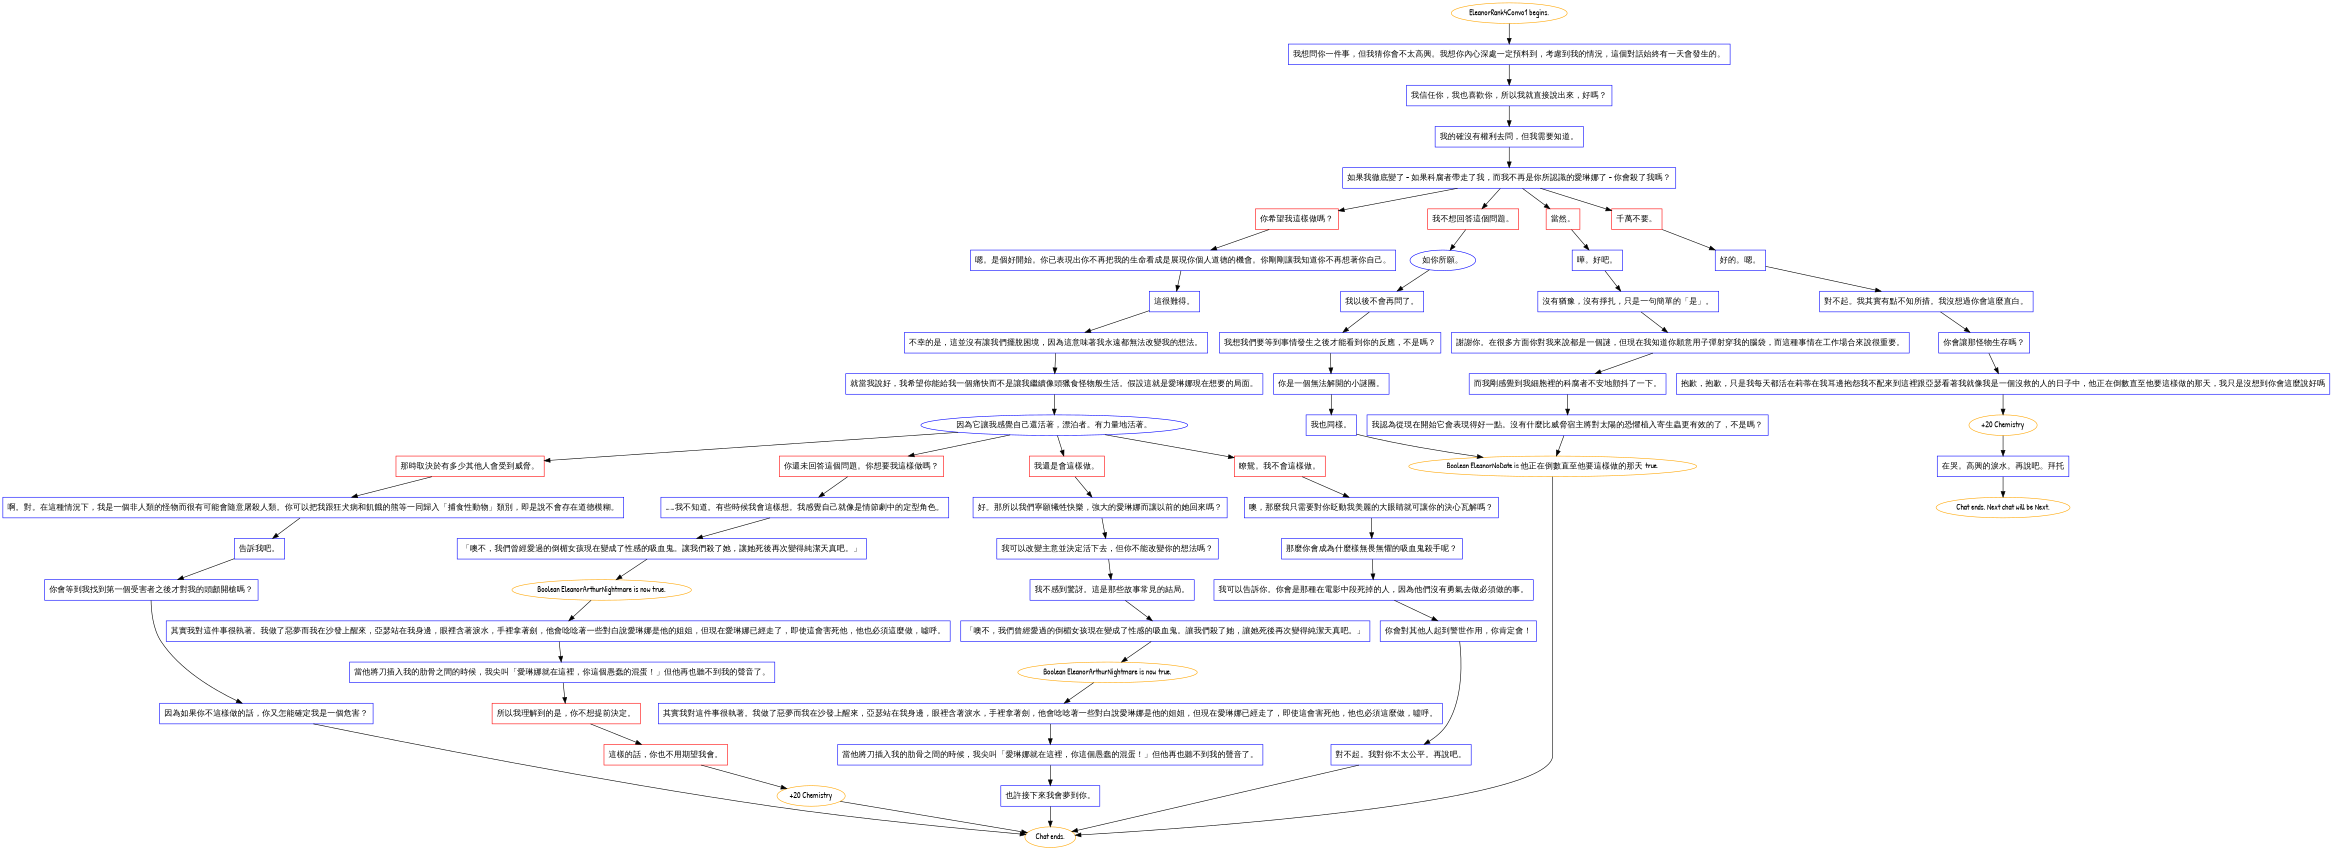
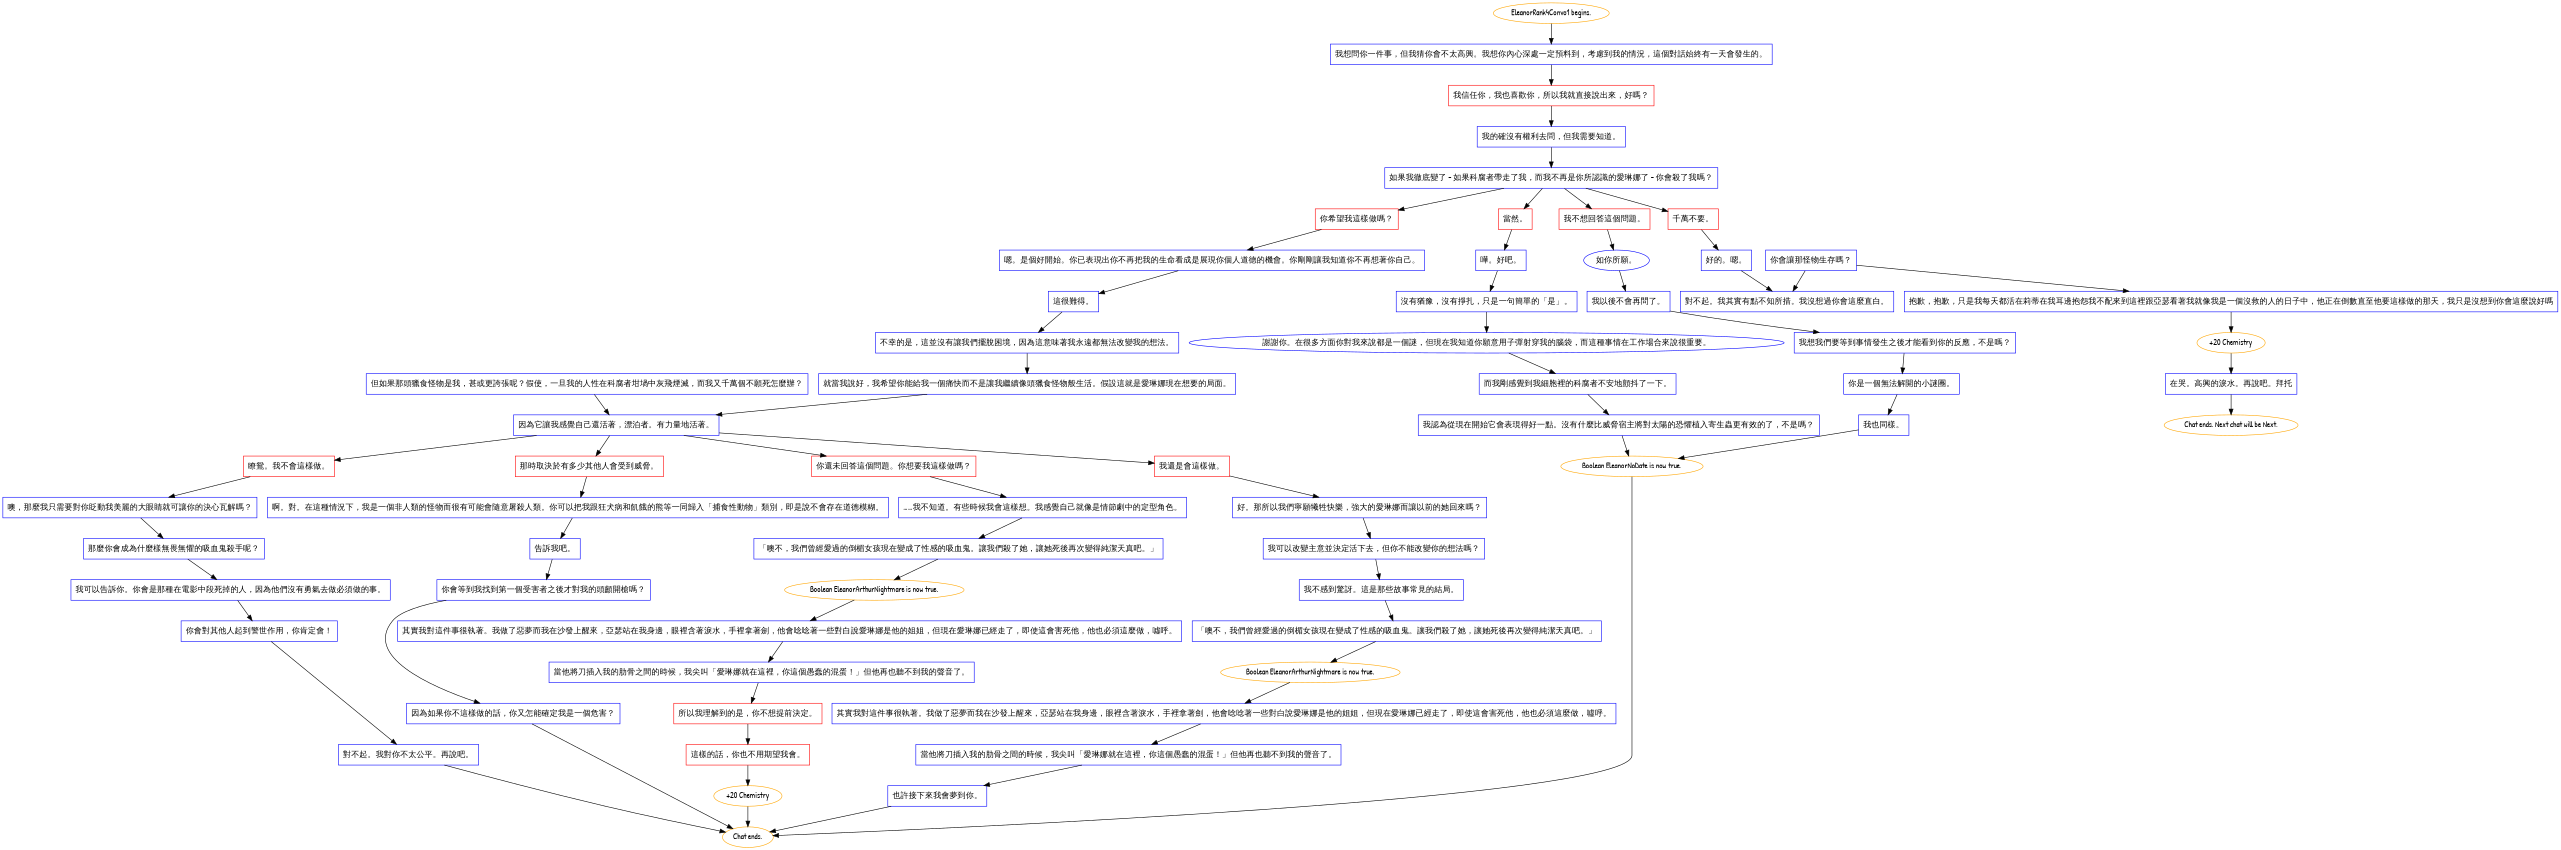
  digraph {
    fontname="Patrick Hand"
    node [color=blue fontname="Patrick Hand" shape=box]
    edge [fontname="Patrick Hand"]
    "EleanorRank4Convo1 begins." [color=orange shape=""]
    n2 [label="我想問你一件事，但我猜你會不太高興。我想你內心深處一定預料到，考慮到我的情況，這個對話始終有一天會發生的。"]
-   n3 [label="我信任你，我也喜歡你，所以我就直接說出來，好嗎？"]
+   n3 [color=red label="我信任你，我也喜歡你，所以我就直接說出來，好嗎？"]
    n4 [label="我的確沒有權利去問，但我需要知道。"]
    n5 [label="如果我徹底變了 - 如果科腐者帶走了我，而我不再是你所認識的愛琳娜了 - 你會殺了我嗎？"]
    n6 [color=red label="你希望我這樣做嗎？"]
    n7 [color=red label="當然。"]
    n8 [color=red label="千萬不要。"]
    n9 [color=red label="我不想回答這個問題。"]
    n10 [label="嗯。是個好開始。你已表現出你不再把我的生命看成是展現你個人道德的機會。你剛剛讓我知道你不再想著你自己。"]
    n11 [label="嘩。好吧。"]
    n12 [label="好的。嗯。"]
    n13 [label="如你所願。" shape=ellipse]
    n14 [label="這很難得。"]
    n15 [label="沒有猶豫，沒有掙扎，只是一句簡單的「是」。"]
    n16 [label="對不起。我其實有點不知所措。我沒想過你會這麼直白。"]
    n17 [label="我以後不會再問了。"]
    n18 [label="不幸的是，這並沒有讓我們擺脫困境，因為這意味著我永遠都無法改變我的想法。"]
-   n19 [label="謝謝你。在很多方面你對我來說都是一個謎，但現在我知道你願意用子彈射穿我的腦袋，而這種事情在工作場合來說很重要。"]
+   n19 [label="謝謝你。在很多方面你對我來說都是一個謎，但現在我知道你願意用子彈射穿我的腦袋，而這種事情在工作場合來說很重要。" shape=ellipse]
    n20 [label="你會讓那怪物生存嗎？"]
    n21 [label="我想我們要等到事情發生之後才能看到你的反應，不是嗎？"]
    n22 [label="就當我說好，我希望你能給我一個痛快而不是讓我繼續像頭獵食怪物般生活。假設這就是愛琳娜現在想要的局面。"]
    n23 [label="而我剛感覺到我細胞裡的科腐者不安地顫抖了一下。"]
    n24 [label="抱歉，抱歉，只是我每天都活在莉蒂在我耳邊抱怨我不配來到這裡跟亞瑟看著我就像我是一個沒救的人的日子中，他正在倒數直至他要這樣做的那天，我只是沒想到你會這麼說好嗎"]
    n25 [label="你是一個無法解開的小謎團。"]
-   n26 [label="因為它讓我感覺自己還活著，漂泊者。有力量地活著。" shape=ellipse]
+   n26 [label="因為它讓我感覺自己還活著，漂泊者。有力量地活著。"]
    n27 [label="我認為從現在開始它會表現得好一點。沒有什麼比威脅宿主將對太陽的恐懼植入寄生蟲更有效的了，不是嗎？"]
    n28 [color=orange label="+20 Chemistry" shape=""]
    n29 [label="我也同樣。"]
-   n31 [color=orange label="Boolean EleanorNoDate is 他正在倒數直至他要這樣做的那天 true." shape=""]
+   n30 [label="但如果那頭獵食怪物是我，甚或更誇張呢？假使，一旦我的人性在科腐者坩堝中灰飛煙滅，而我又千萬個不願死怎麼辦？"]
+   n31 [color=orange label="Boolean EleanorNoDate is now true." shape=""]
    n32 [label="在哭。高興的淚水。再說吧。拜托"]
    n33 [color=red label="我還是會這樣做。"]
    n34 [color=red label="瞭鴛。我不會這樣做。"]
    n35 [color=red label="那時取決於有多少其他人會受到威脅。"]
    n36 [color=red label="你還未回答這個問題。你想要我這樣做嗎？"]
    "Chat ends." [color=orange shape=""]
    n38 [color=orange label="Chat ends. Next chat will be Next." shape=""]
    n39 [label="好。那所以我們寧願犧牲快樂，強大的愛琳娜而讓以前的她回來嗎？"]
    n40 [label="噢，那麼我只需要對你眨動我美麗的大眼睛就可讓你的決心瓦解嗎？"]
    n41 [label="啊。對。在這種情況下，我是一個非人類的怪物而很有可能會隨意屠殺人類。你可以把我跟狂犬病和飢餓的熊等一同歸入「捕食性動物」類別，即是說不會存在道德模糊。"]
    n42 [label="……我不知道。有些時候我會這樣想。我感覺自己就像是情節劇中的定型角色。"]
    n43 [label="我可以改變主意並決定活下去，但你不能改變你的想法嗎？"]
    n44 [label="那麼你會成為什麼樣無畏無懼的吸血鬼殺手呢？"]
    n45 [label="告訴我吧。"]
    n46 [label="「噢不，我們曾經愛過的倒楣女孩現在變成了性感的吸血鬼。讓我們殺了她，讓她死後再次變得純潔天真吧。」"]
    n47 [label="我不感到驚訝。這是那些故事常見的結局。"]
    n48 [label="我可以告訴你。你會是那種在電影中段死掉的人，因為他們沒有勇氣去做必須做的事。"]
    n49 [label="你會等到我找到第一個受害者之後才對我的頭顱開槍嗎？"]
    n50 [color=orange label="Boolean EleanorArthurNightmare is now true." shape=""]
    n51 [label="「噢不，我們曾經愛過的倒楣女孩現在變成了性感的吸血鬼。讓我們殺了她，讓她死後再次變得純潔天真吧。」"]
    n52 [label="你會對其他人起到警世作用，你肯定會！"]
    n53 [label="因為如果你不這樣做的話，你又怎能確定我是一個危害？"]
    n54 [label="其實我對這件事很執著。我做了惡夢而我在沙發上醒來，亞瑟站在我身邊，眼裡含著淚水，手裡拿著劍，他會唸唸著一些對白說愛琳娜是他的姐姐，但現在愛琳娜已經走了，即使這會害死他，他也必須這麼做，噓呼。"]
    n55 [color=orange label="Boolean EleanorArthurNightmare is now true." shape=""]
    n56 [label="對不起。我對你不太公平。再說吧。"]
    n57 [label="當他將刀插入我的肋骨之間的時候，我尖叫「愛琳娜就在這裡，你這個愚蠢的混蛋！」但他再也聽不到我的聲音了。"]
    n58 [label="其實我對這件事很執著。我做了惡夢而我在沙發上醒來，亞瑟站在我身邊，眼裡含著淚水，手裡拿著劍，他會唸唸著一些對白說愛琳娜是他的姐姐，但現在愛琳娜已經走了，即使這會害死他，他也必須這麼做，噓呼。"]
    n59 [color=red label="所以我理解到的是，你不想提前決定。"]
    n60 [label="當他將刀插入我的肋骨之間的時候，我尖叫「愛琳娜就在這裡，你這個愚蠢的混蛋！」但他再也聽不到我的聲音了。"]
    n61 [color=red label="這樣的話，你也不用期望我會。"]
    n62 [label="也許接下來我會夢到你。"]
    n63 [color=orange label="+20 Chemistry" shape=""]
    "EleanorRank4Convo1 begins." -> n2
    n2 -> n3
    n3 -> n4
    n4 -> n5
    n5 -> n6
    n5 -> n7
    n5 -> n8
    n5 -> n9
    n6 -> n10
    n7 -> n11
    n8 -> n12
    n9 -> n13
    n10 -> n14
    n11 -> n15
    n12 -> n16
    n13 -> n17
    n14 -> n18
    n15 -> n19
-   n16 -> n20
+   n20 -> n16
    n17 -> n21
    n18 -> n22
    n19 -> n23
    n20 -> n24
    n21 -> n25
    n22 -> n26
    n23 -> n27
    n24 -> n28
    n25 -> n29
    n26 -> n33
    n26 -> n34
    n26 -> n35
    n26 -> n36
    n27 -> n31
    n28 -> n32
    n29 -> n31
+   n30 -> n26
    n31 -> "Chat ends."
    n32 -> n38
    n33 -> n39
    n34 -> n40
    n35 -> n41
    n36 -> n42
    n39 -> n43
    n40 -> n44
    n41 -> n45
    n42 -> n46
    n43 -> n47
    n44 -> n48
    n45 -> n49
    n46 -> n50
    n47 -> n51
    n48 -> n52
    n49 -> n53
    n50 -> n54
    n51 -> n55
    n52 -> n56
    n53 -> "Chat ends."
    n54 -> n57
    n55 -> n58
    n56 -> "Chat ends."
    n57 -> n59
    n58 -> n60
    n59 -> n61
    n60 -> n62
    n61 -> n63
    n62 -> "Chat ends."
    n63 -> "Chat ends."
  }
